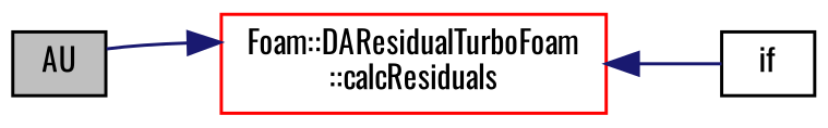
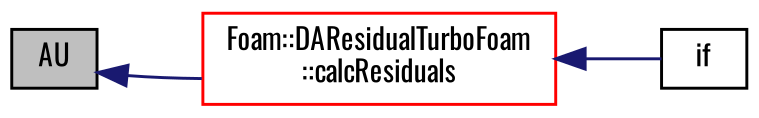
  digraph {
    fontname=Oswald
    rankdir=LR
    node [color=black fontname=Oswald fontsize=10 shape=record]
    edge [color=midnightblue dir=back fontname=Oswald fontsize=10 labelfontname=Helvetica labelfontsize=10 style=solid]
    n1 [fillcolor=grey75 fontcolor=black height=0.2 label=AU style=filled width=0.4]
    n2 [color=red height=0.2 label="Foam::DAResidualTurboFoam\l::calcResiduals" width=0.4]
    n3 [height=0.2 label=if width=0.4]
-   n2 -> n1
+   n1 -> n2
    n2 -> n3
  }
